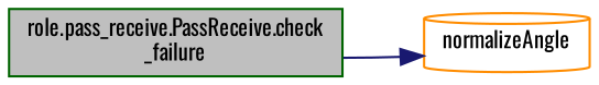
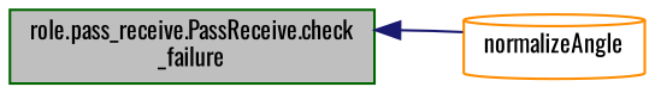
  digraph {
    rankdir=LR
    fontname=Oswald
    node [fontname=Oswald fontsize=10 style=filled]
    n1 [color=darkgreen fillcolor=grey75 fontcolor=black height=0.2 label="role.pass_receive.PassReceive.check\l_failure" shape=box width=0.4]
    n2 [color=darkorange fillcolor=white height=0.2 label=normalizeAngle shape=cylinder width=0.4]
-   n1 -> n2 [color=midnightblue fontname=Oswald fontsize=10 labelfontname=Helvetica labelfontsize=10 style=solid]
+   n2 -> n1 [color=midnightblue fontname=Oswald fontsize=10 labelfontname=Helvetica labelfontsize=10 style=solid]
  }
